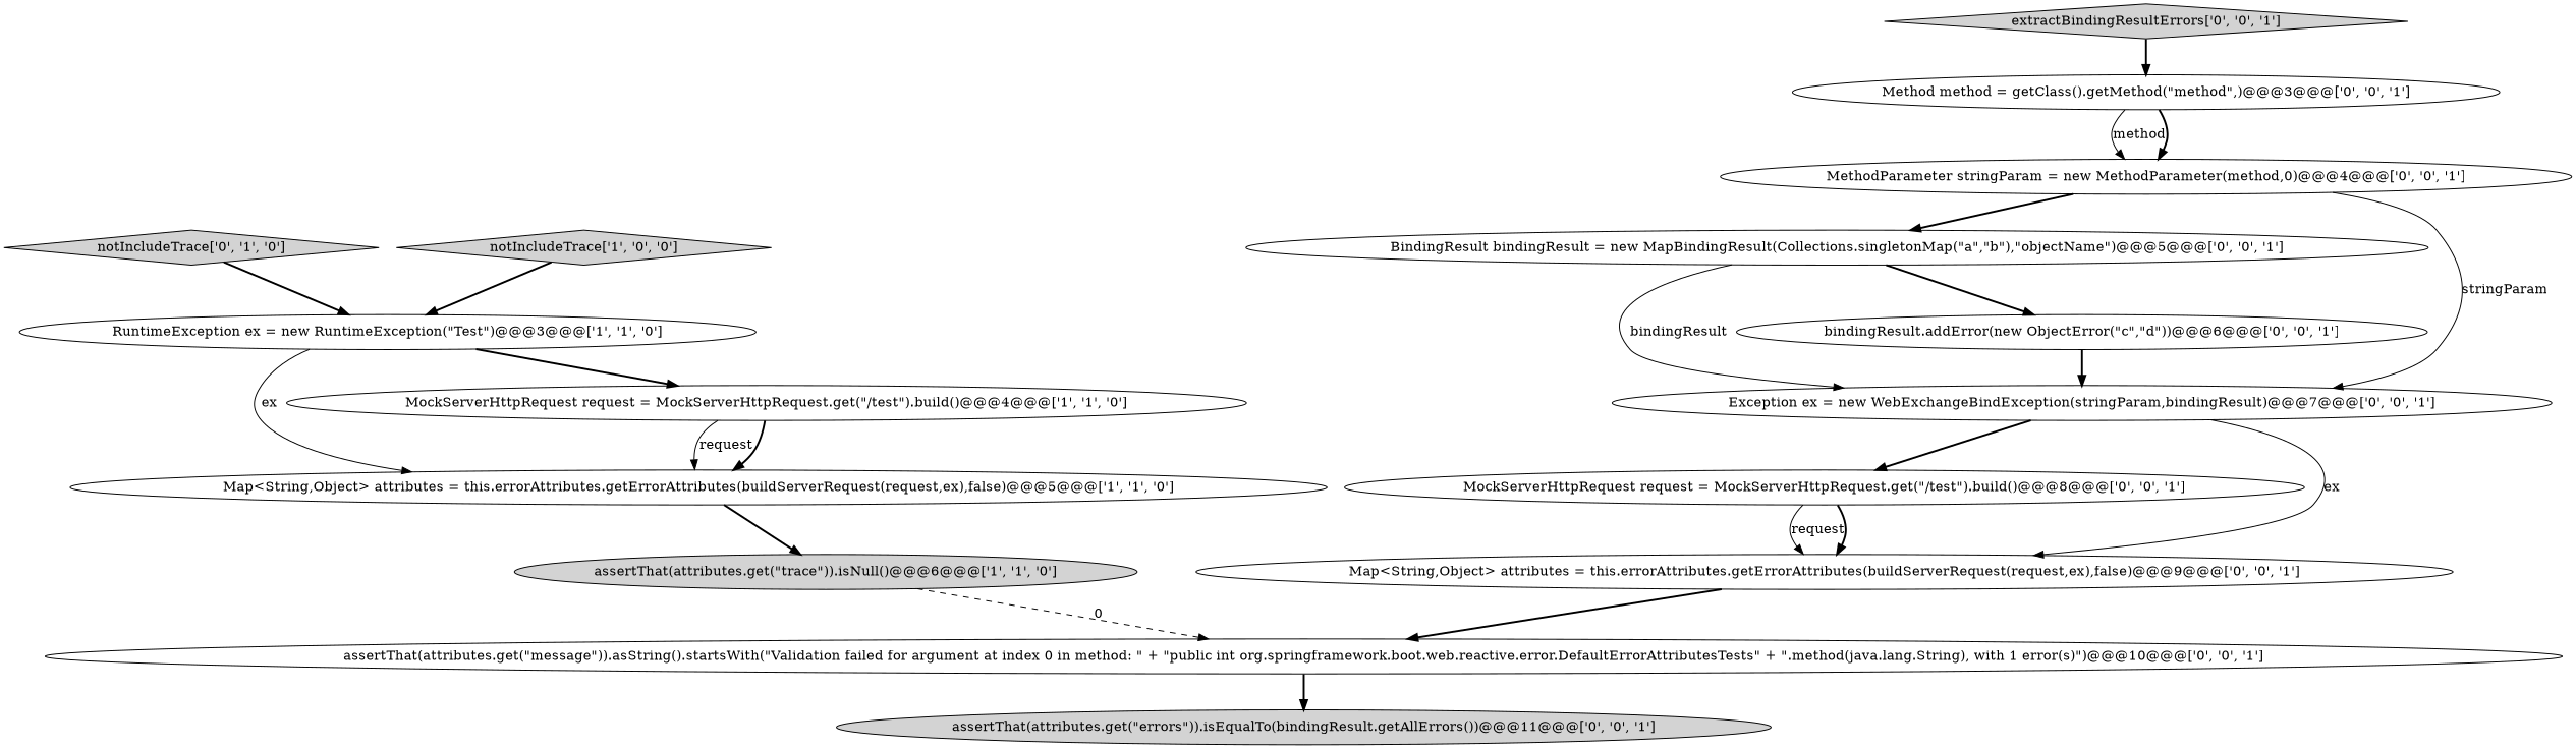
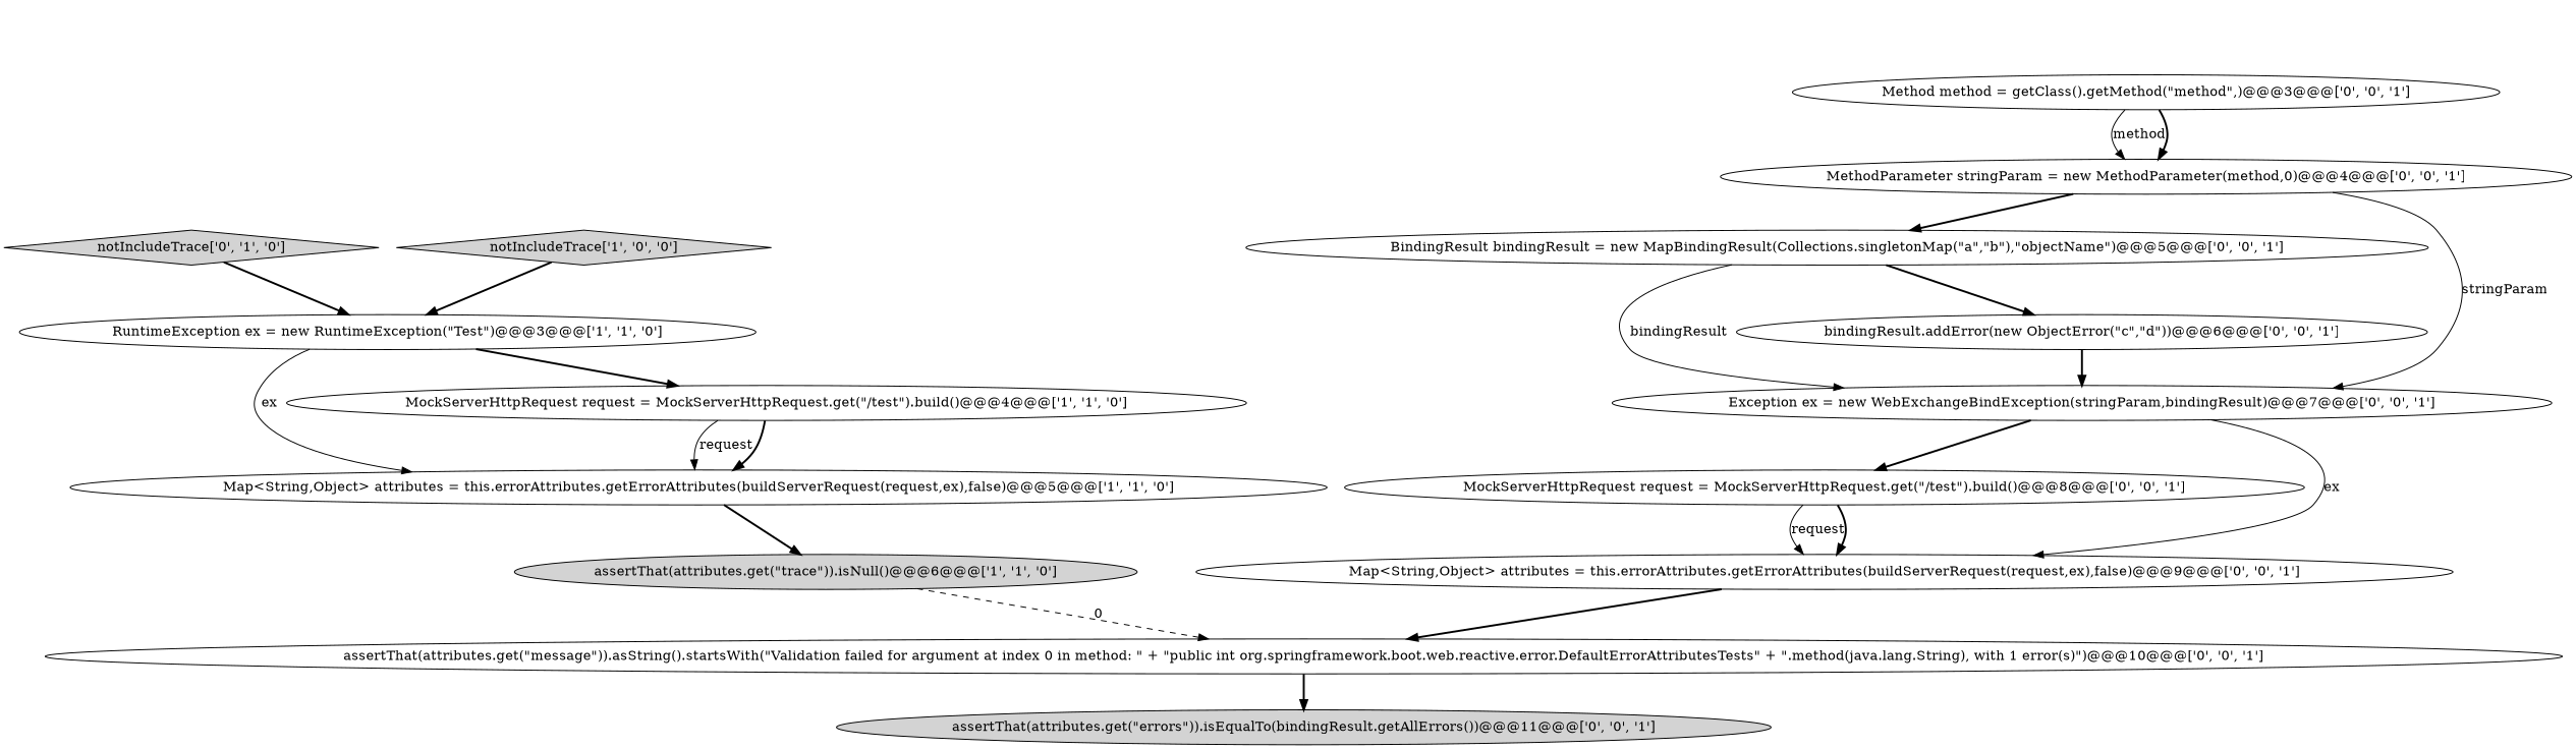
  digraph {
    node [fillcolor=white shape=ellipse style=filled]
    edge [style=bold]
    n1 [label="BindingResult bindingResult = new MapBindingResult(Collections.singletonMap(\"a\",\"b\"),\"objectName\")@@@5@@@['0', '0', '1']"]
    n2 [label="Exception ex = new WebExchangeBindException(stringParam,bindingResult)@@@7@@@['0', '0', '1']"]
    n3 [label="bindingResult.addError(new ObjectError(\"c\",\"d\"))@@@6@@@['0', '0', '1']"]
    n4 [label="Map<String,Object> attributes = this.errorAttributes.getErrorAttributes(buildServerRequest(request,ex),false)@@@5@@@['1', '1', '0']"]
    n5 [fillcolor=lightgray label="assertThat(attributes.get(\"trace\")).isNull()@@@6@@@['1', '1', '0']"]
    n6 [label="MockServerHttpRequest request = MockServerHttpRequest.get(\"/test\").build()@@@8@@@['0', '0', '1']"]
    n7 [label="Map<String,Object> attributes = this.errorAttributes.getErrorAttributes(buildServerRequest(request,ex),false)@@@9@@@['0', '0', '1']"]
    n8 [fillcolor=lightgray label="assertThat(attributes.get(\"errors\")).isEqualTo(bindingResult.getAllErrors())@@@11@@@['0', '0', '1']"]
    n9 [label="assertThat(attributes.get(\"message\")).asString().startsWith(\"Validation failed for argument at index 0 in method: \" + \"public int org.springframework.boot.web.reactive.error.DefaultErrorAttributesTests\" + \".method(java.lang.String), with 1 error(s)\")@@@10@@@['0', '0', '1']"]
    n10 [fillcolor=lightgray label="notIncludeTrace['0', '1', '0']" shape=diamond]
    n11 [label="RuntimeException ex = new RuntimeException(\"Test\")@@@3@@@['1', '1', '0']"]
    n12 [label="MockServerHttpRequest request = MockServerHttpRequest.get(\"/test\").build()@@@4@@@['1', '1', '0']"]
    n13 [fillcolor=lightgray label="notIncludeTrace['1', '0', '0']" shape=diamond]
    n14 [label="Method method = getClass().getMethod(\"method\",)@@@3@@@['0', '0', '1']"]
    n15 [label="MethodParameter stringParam = new MethodParameter(method,0)@@@4@@@['0', '0', '1']"]
-   n16 [fillcolor=lightgray label="extractBindingResultErrors['0', '0', '1']" shape=diamond]
    n1 -> n2 [label=bindingResult style=solid]
    n1 -> n3
    n2 -> n6
    n2 -> n7 [label=ex style=solid]
    n3 -> n2
    n4 -> n5
    n5 -> n9 [label=0 style=dashed]
    n6 -> n7 [label=request style=solid]
    n6 -> n7
    n7 -> n9
    n9 -> n8
    n10 -> n11
    n11 -> n4 [label=ex style=solid]
    n11 -> n12
    n12 -> n4 [label=request style=solid]
    n12 -> n4
    n13 -> n11
    n14 -> n15 [label=method style=solid]
    n14 -> n15
    n15 -> n1
    n15 -> n2 [label=stringParam style=solid]
-   n16 -> n14
  }
